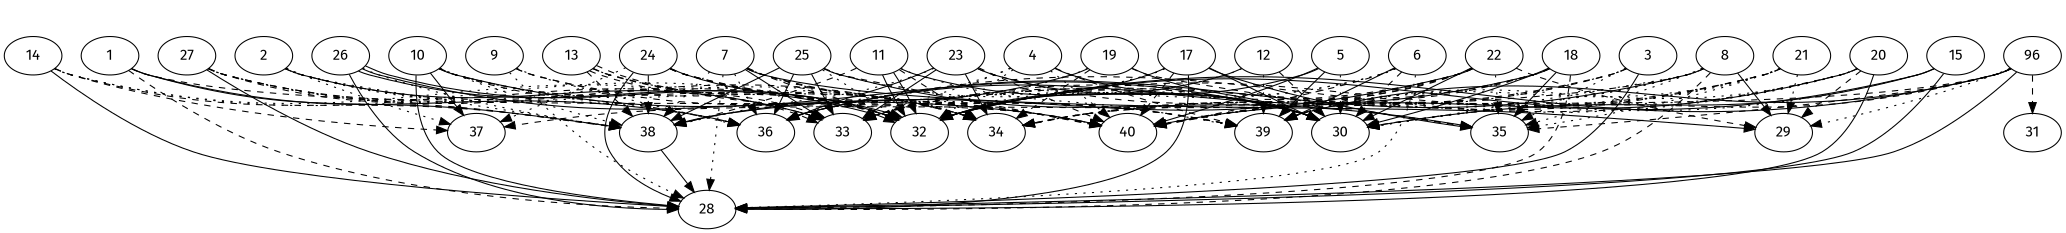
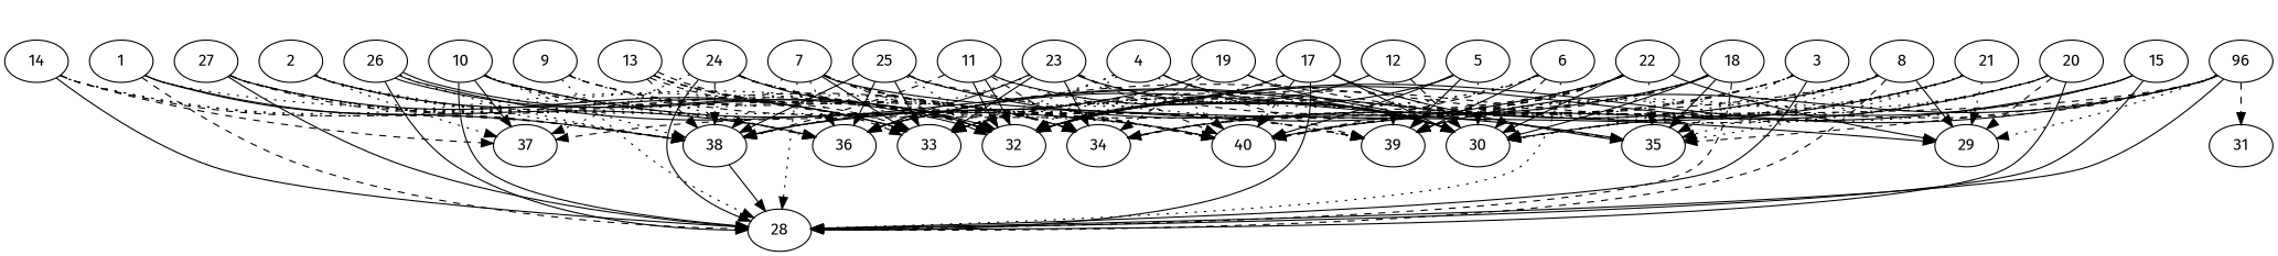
  digraph {
    fontname="Fira Sans"
    node [alpha=0.01 fontname="Fira Sans"]
    edge [fontname="Fira Sans" style=solid]
    1 [alpha=0.03 expect_size=43491981972148512]
    28 [alpha=0.14 expect_size=16130514653248397246464]
    36 [alpha=0.02 expect_size=10392693510481302]
    38 [alpha=0.17 expect_size=4265729488168321]
    40 [alpha=0.18 expect_size=340360206834784960]
    2 [alpha=0.03 expect_size=2583561092875832786944]
    32 [alpha=0.12 expect_size=2189619035477135360]
    33 [alpha=0.11 expect_size=8016300240256263168]
    34 [alpha=0.02 expect_size=55128609319448936]
    37 [alpha=0.06 expect_size=99698675940870192]
    3 [alpha=0.17 expect_size=18648385362876772122624]
    35 [expect_size=12506556461890722]
    4 [alpha=0.08 expect_size=4210724538947684352]
    30 [expect_size=7322880103378042486784]
    39 [alpha=0.10 expect_size=8476460316865214]
    5 [alpha=0.03 expect_size=540144758101248896]
    6 [alpha=0.09 expect_size=12626681570647775117312]
    7 [alpha=0.06 expect_size=21212032775849092]
    29 [alpha=0.12 expect_size=12102611993248648921088]
    8 [alpha=0.20 expect_size=5303114747236517888]
    9 [alpha=0.02 expect_size=6170908312395248041984]
    10 [alpha=0.14 expect_size=7936934867658954768384]
    11 [expect_size=1112233671479162568704]
    12 [expect_size=13754737665721237504000]
    13 [alpha=0.09 expect_size=4867579159643680669696]
    14 [alpha=0.17 expect_size=6249993400917245820928]
    15 [alpha=0.15 expect_size=109971830475550624]
    n28 [alpha=0.08 expect_size=56520384791242552 label=96]
    31 [alpha=0.06 expect_size=7711121698108834054144]
    17 [alpha=0.19 expect_size=1460292419184735488]
    18 [alpha=0.02 expect_size=10717048014016448823296]
    19 [alpha=0.03 expect_size=809081091074818048000]
    20 [alpha=0.19 expect_size=38391660701947672]
    21 [alpha=0.08 expect_size=8958732015249200775168]
    22 [alpha=0.17 expect_size=63738550703023680]
    23 [alpha=0.02 expect_size=1464666847275441455104]
    24 [alpha=0.17 expect_size=4780564877995929501696]
    25 [expect_size=5258493677706997]
    26 [expect_size=11078980493471454855168]
    27 [expect_size=7524220346954678272000]
    1 -> 28 [style=dashed]
    1 -> 36
    1 -> 38
-   1 -> 40 [style=dashed]
+   1 -> 40 [style=dotted]
    38 -> 28
    2 -> 36 [style=dotted]
    2 -> 38 [style=dotted]
    2 -> 32 [style=dashed]
    2 -> 33
    2 -> 34 [style=dotted]
    2 -> 37 [style=dotted]
    3 -> 28
    3 -> 40 [style=dashed]
    3 -> 33 [style=dashed]
    3 -> 34 [style=dotted]
    3 -> 35 [style=dotted]
    4 -> 36 [style=dotted]
    4 -> 40 [style=dotted]
    4 -> 32 [style=dotted]
    4 -> 33 [style=dotted]
    4 -> 30
    4 -> 39 [style=dashed]
    5 -> 40
    5 -> 32
    5 -> 30 [style=dotted]
    5 -> 39
    6 -> 28 [style=dotted]
    6 -> 40 [style=dashed]
    6 -> 32 [style=dotted]
    6 -> 33 [style=dotted]
    6 -> 30 [style=dashed]
    6 -> 39
    7 -> 28 [style=dotted]
    7 -> 36 [style=dotted]
    7 -> 38 [style=dotted]
    7 -> 40 [style=dashed]
    7 -> 32 [style=dashed]
    7 -> 33
    7 -> 34 [style=dotted]
    7 -> 39 [style=dashed]
    7 -> 29
    8 -> 28 [style=dashed]
    8 -> 36
    8 -> 40 [style=dotted]
    8 -> 34 [style=dotted]
    8 -> 37 [style=dashed]
    8 -> 35 [style=dotted]
    8 -> 30 [style=dotted]
    8 -> 29
    9 -> 28 [style=dotted]
    9 -> 36 [style=dotted]
    9 -> 40 [style=dashed]
    9 -> 34 [style=dashed]
    10 -> 28
    10 -> 36 [style=dashed]
    10 -> 38 [style=dotted]
    10 -> 40 [style=dotted]
    10 -> 32 [style=dashed]
    10 -> 34 [style=dotted]
    10 -> 37
    10 -> 30
    11 -> 38 [style=dashed]
    11 -> 32
    11 -> 32
    11 -> 34 [style=dashed]
    11 -> 30
    11 -> 39 [style=dotted]
    12 -> 32
    12 -> 33 [style=dotted]
    12 -> 30 [style=dashed]
    12 -> 39 [style=dotted]
    13 -> 38 [style=dashed]
    13 -> 32 [style=dashed]
    13 -> 33 [style=dashed]
    13 -> 33 [style=dashed]
    13 -> 34 [style=dotted]
    13 -> 39 [style=dashed]
    14 -> 28
    14 -> 38 [style=dashed]
    14 -> 32 [style=dotted]
    14 -> 33 [style=dotted]
    14 -> 37 [style=dashed]
    15 -> 28
    15 -> 40 [style=dotted]
    15 -> 32
    15 -> 30
    n28 -> 28
    n28 -> 32
    n28 -> 34 [style=dashed]
    n28 -> 35 [style=dashed]
    n28 -> 30 [style=dashed]
    n28 -> 39
    n28 -> 29 [style=dotted]
    n28 -> 31 [style=dashed]
    17 -> 28
    17 -> 38 [style=dotted]
    17 -> 40 [style=dashed]
    17 -> 32
    17 -> 33 [style=dotted]
    17 -> 35
    17 -> 30
    18 -> 28 [style=dashed]
    18 -> 36
    18 -> 40 [style=dashed]
    18 -> 32 [style=dashed]
    18 -> 35
    18 -> 30
    18 -> 39 [style=dotted]
    19 -> 38
    19 -> 33 [style=dotted]
    19 -> 34 [style=dashed]
    19 -> 35 [style=dashed]
    19 -> 30
    20 -> 28
    20 -> 36 [style=dashed]
    20 -> 40
    20 -> 34 [style=dotted]
    20 -> 30 [style=dotted]
    20 -> 39 [style=dotted]
    20 -> 29 [style=dashed]
    21 -> 40 [style=dotted]
    21 -> 32 [style=dashed]
-   21 -> 34 [style=dashed]
+   21 -> 34
    21 -> 35 [style=dotted]
    21 -> 30 [style=dotted]
    21 -> 39 [style=dotted]
    21 -> 29 [style=dotted]
    22 -> 38
    22 -> 40 [style=dashed]
    22 -> 33 [style=dashed]
    22 -> 34 [style=dashed]
    22 -> 35 [style=dotted]
    22 -> 30
    22 -> 39 [style=dashed]
-   22 -> 29 [style=dashed]
+   22 -> 29
    23 -> 36
    23 -> 38 [style=dotted]
    23 -> 40 [style=dashed]
    23 -> 33
    23 -> 34
    23 -> 35 [style=dashed]
    23 -> 30
    24 -> 28
    24 -> 38 [style=dashed]
    24 -> 40 [style=dashed]
    24 -> 32
    24 -> 34 [style=dashed]
    24 -> 37 [style=dotted]
    24 -> 30 [style=dashed]
    24 -> 39 [style=dashed]
    25 -> 36
    25 -> 38
    25 -> 40 [style=dashed]
    25 -> 32 [style=dotted]
    25 -> 33
    25 -> 35
    25 -> 30 [style=dotted]
    26 -> 28
    26 -> 38 [style=dotted]
    26 -> 40
    26 -> 32
    26 -> 32
    27 -> 28
    27 -> 36 [style=dotted]
    27 -> 38 [style=dashed]
    27 -> 32 [style=dotted]
-   27 -> 33 [style=dashed]
+   27 -> 33
    27 -> 34 [style=dashed]
  }
